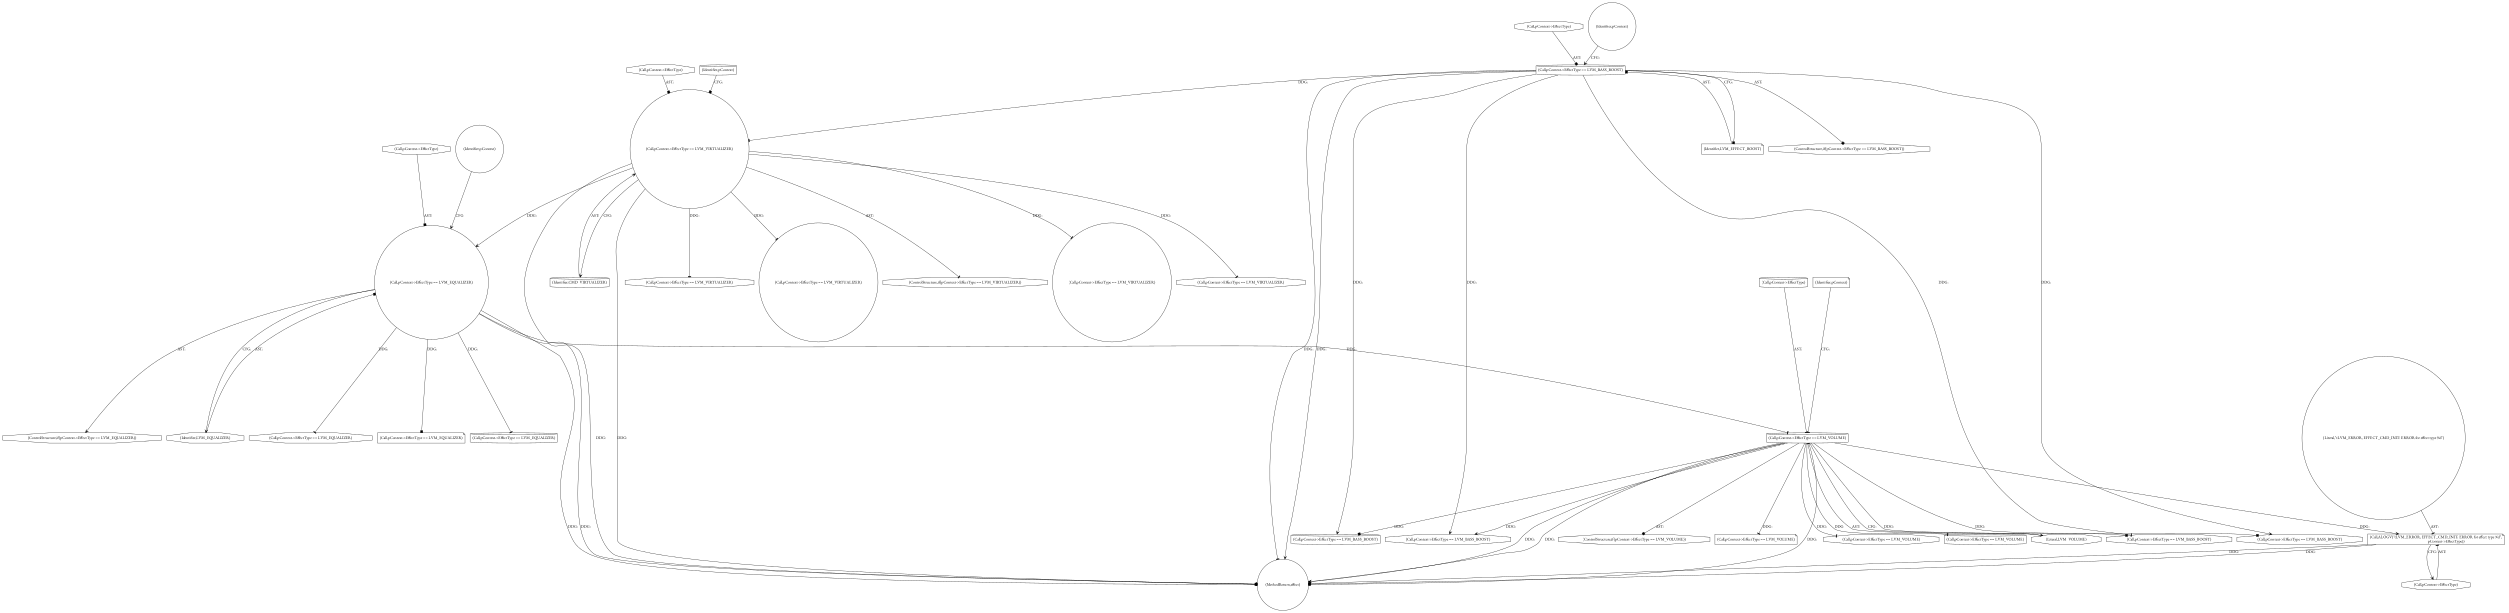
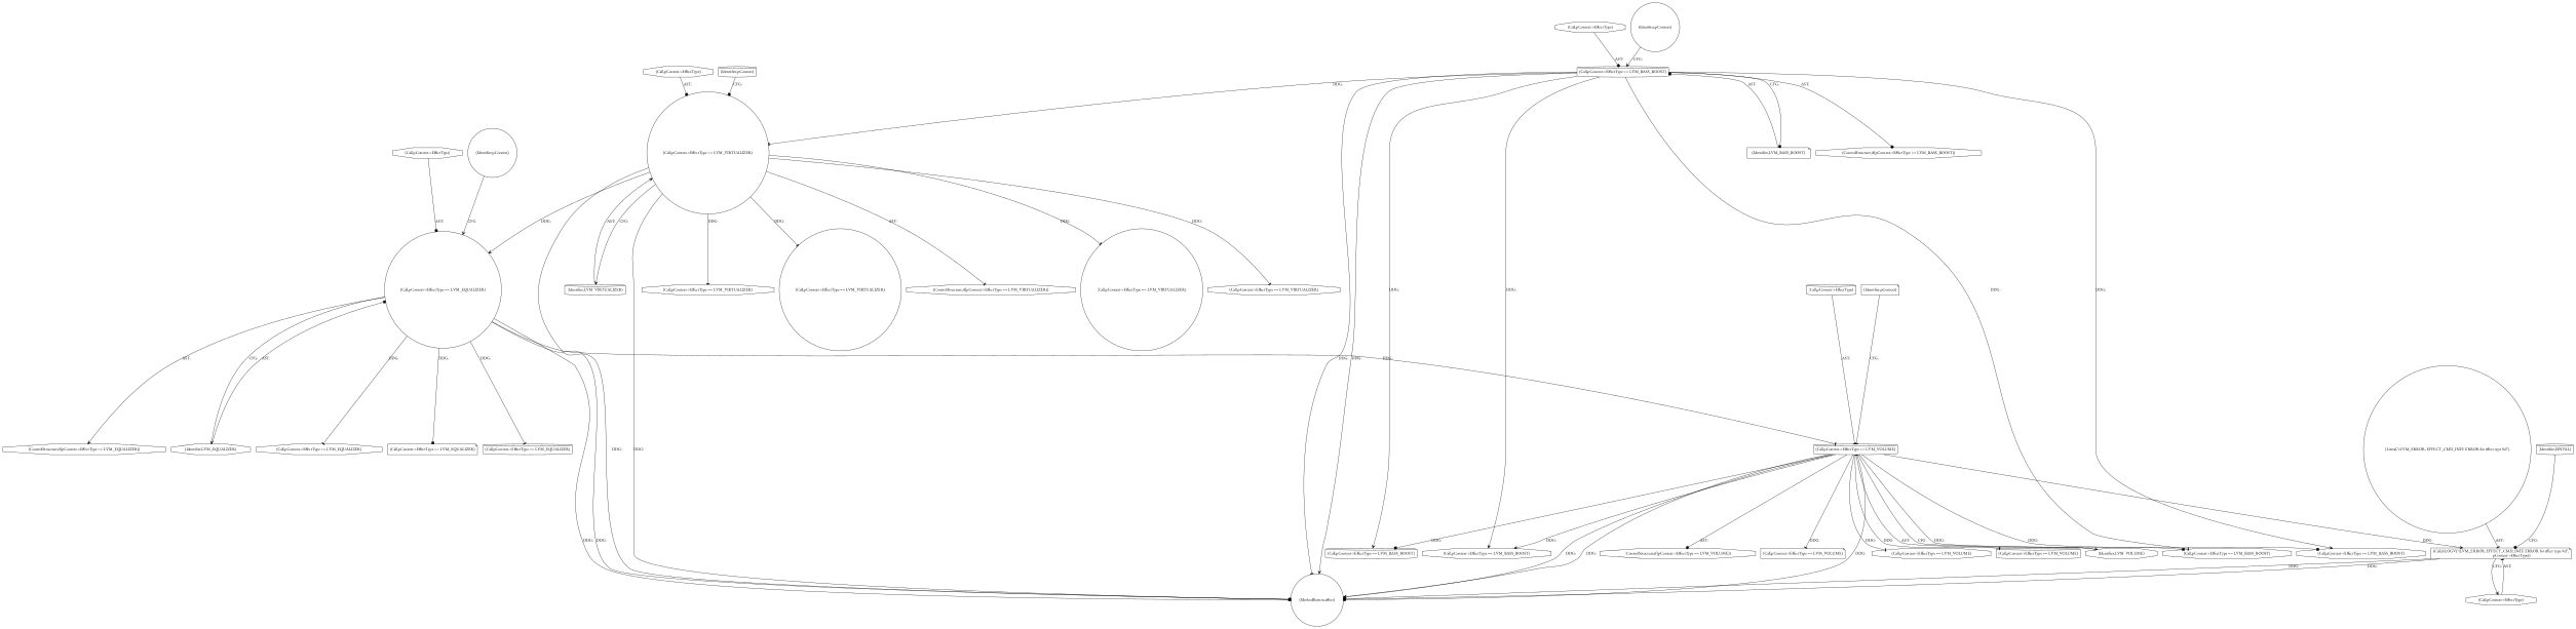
  digraph {
    fontname="EB Garamond"
    node [fontname="EB Garamond" shape=octagon]
    edge [arrowhead=tee fontname="EB Garamond"]
    n1 [label="(Call,ALOGV(\"\tLVM_ERROR, EFFECT_CMD_INIT: ERROR for effect type %d\",\n                        pContext->EffectType))" shape=note]
    n2 [label="(MethodReturn,effect)" shape=circle]
    n3 [label="(Call,pContext->EffectType)"]
    n4 [label="(Call,pContext->EffectType == LVM_VOLUME)" shape=cylinder]
    n5 [label="(Call,pContext->EffectType == LVM_BASS_BOOST)" shape=cylinder]
    n6 [label="(Call,pContext->EffectType == LVM_VOLUME)"]
    n7 [label="(Call,pContext->EffectType == LVM_BASS_BOOST)"]
    n8 [label="(Call,pContext->EffectType == LVM_VOLUME)" shape=cylinder]
    n9 [label="(Call,pContext->EffectType == LVM_BASS_BOOST)"]
    n10 [label="(Call,pContext->EffectType == LVM_BASS_BOOST)"]
-   n11 [label="(Literal,LVM_VOLUME)"]
+   n11 [label="(Identifier,LVM_VOLUME)"]
    n12 [label="(ControlStructure,if(pContext->EffectType == LVM_VOLUME))"]
    n13 [label="(Call,pContext->EffectType == LVM_VOLUME)" shape=note]
    n14 [label="(Call,pContext->EffectType == LVM_EQUALIZER)" shape=circle]
    n15 [label="(ControlStructure,if(pContext->EffectType == LVM_EQUALIZER))"]
    n16 [label="(Identifier,LVM_EQUALIZER)"]
    n17 [label="(Call,pContext->EffectType == LVM_EQUALIZER)"]
    n18 [label="(Call,pContext->EffectType == LVM_EQUALIZER)" shape=note]
    n19 [label="(Call,pContext->EffectType == LVM_EQUALIZER)" shape=cylinder]
    n20 [label="(Call,pContext->EffectType == LVM_VIRTUALIZER)" shape=circle]
    n21 [label="(Call,pContext->EffectType == LVM_VIRTUALIZER)"]
    n22 [label="(Call,pContext->EffectType == LVM_VIRTUALIZER)" shape=circle]
    n23 [label="(ControlStructure,if(pContext->EffectType == LVM_VIRTUALIZER))"]
    n24 [label="(Call,pContext->EffectType == LVM_VIRTUALIZER)" shape=circle]
    n25 [label="(Call,pContext->EffectType == LVM_VIRTUALIZER)"]
-   n26 [label="(Identifier,CMD_VIRTUALIZER)" shape=cylinder]
+   n26 [label="(Identifier,LVM_VIRTUALIZER)" shape=cylinder]
    n27 [label="(Call,pContext->EffectType == LVM_BASS_BOOST)" shape=cylinder]
-   n28 [label="(Identifier,LVM_EFFECT_BOOST)" shape=note]
+   n28 [label="(Identifier,LVM_BASS_BOOST)" shape=note]
    n29 [label="(ControlStructure,if(pContext->EffectType == LVM_BASS_BOOST))"]
    n30 [label="(Call,pContext->EffectType)"]
    n31 [label="(Call,pContext->EffectType)" shape=cylinder]
    n32 [label="(Literal,\"\tLVM_ERROR, EFFECT_CMD_INIT: ERROR for effect type %d\")" shape=circle]
    n33 [label="(Call,pContext->EffectType)"]
+   n34 [label="(Identifier,EINVAL)" shape=cylinder]
    n35 [label="(Identifier,pContext)" shape=note]
    n36 [label="(Call,pContext->EffectType)"]
    n37 [label="(Identifier,pContext)" shape=cylinder]
    n38 [label="(Identifier,pContext)" shape=circle]
    n39 [label="(Identifier,pContext)" shape=circle]
    n1 -> n2 [arrowhead=box label="DDG: "]
    n1 -> n2 [label="DDG: "]
    n1 -> n3 [arrowhead=vee label="CFG: "]
    n3 -> n1 [label="AST: "]
    n4 -> n1 [arrowhead=vee label="DDG: "]
    n4 -> n2 [arrowhead=vee label="DDG: "]
    n4 -> n2 [arrowhead=vee label="DDG: "]
    n4 -> n2 [arrowhead=box label="DDG: "]
    n4 -> n5 [arrowhead=box label="DDG: "]
    n4 -> n6 [label="DDG: "]
    n4 -> n7 [arrowhead=vee label="DDG: "]
    n4 -> n8 [label="DDG: "]
    n4 -> n9 [arrowhead=box label="DDG: "]
    n4 -> n10 [arrowhead=box label="DDG: "]
    n4 -> n11 [arrowhead=vee label="CFG: "]
    n4 -> n12 [arrowhead=box label="AST: "]
    n4 -> n13 [label="DDG: "]
    n11 -> n4 [label="AST: "]
    n14 -> n2 [label="DDG: "]
    n14 -> n2 [arrowhead=box label="DDG: "]
    n14 -> n4 [label="DDG: "]
    n14 -> n15 [arrowhead=vee label="AST: "]
    n14 -> n16 [arrowhead=vee label="CFG: "]
    n14 -> n17 [label="DDG: "]
    n14 -> n18 [arrowhead=box label="DDG: "]
    n14 -> n19 [label="DDG: "]
    n16 -> n14 [arrowhead=box label="AST: "]
    n20 -> n2 [arrowhead=box label="DDG: "]
    n20 -> n2 [label="DDG: "]
    n20 -> n14 [arrowhead=vee label="DDG: "]
    n20 -> n21 [label="DDG: "]
    n20 -> n22 [label="DDG: "]
    n20 -> n23 [label="AST: "]
    n20 -> n24 [label="DDG: "]
    n20 -> n25 [label="DDG: "]
    n20 -> n26 [arrowhead=vee label="CFG: "]
    n26 -> n20 [arrowhead=vee label="AST: "]
    n27 -> n2 [arrowhead=vee label="DDG: "]
    n27 -> n2 [label="DDG: "]
    n27 -> n5 [arrowhead=vee label="DDG: "]
    n27 -> n7 [arrowhead=vee label="DDG: "]
    n27 -> n9 [label="DDG: "]
    n27 -> n10 [arrowhead=vee label="DDG: "]
    n27 -> n20 [label="DDG: "]
    n27 -> n28 [arrowhead=box label="CFG: "]
    n27 -> n29 [arrowhead=box label="AST: "]
    n28 -> n27 [arrowhead=box label="AST: "]
    n30 -> n14 [arrowhead=box label="AST: "]
    n31 -> n4 [label="AST: "]
    n32 -> n1 [label="AST: "]
    n33 -> n27 [arrowhead=box label="AST: "]
+   n34 -> n1 [arrowhead=box label="CFG: "]
    n35 -> n4 [label="CFG: "]
    n36 -> n20 [arrowhead=box label="AST: "]
    n37 -> n20 [arrowhead=box label="CFG: "]
    n38 -> n14 [arrowhead=vee label="CFG: "]
    n39 -> n27 [arrowhead=vee label="CFG: "]
  }
